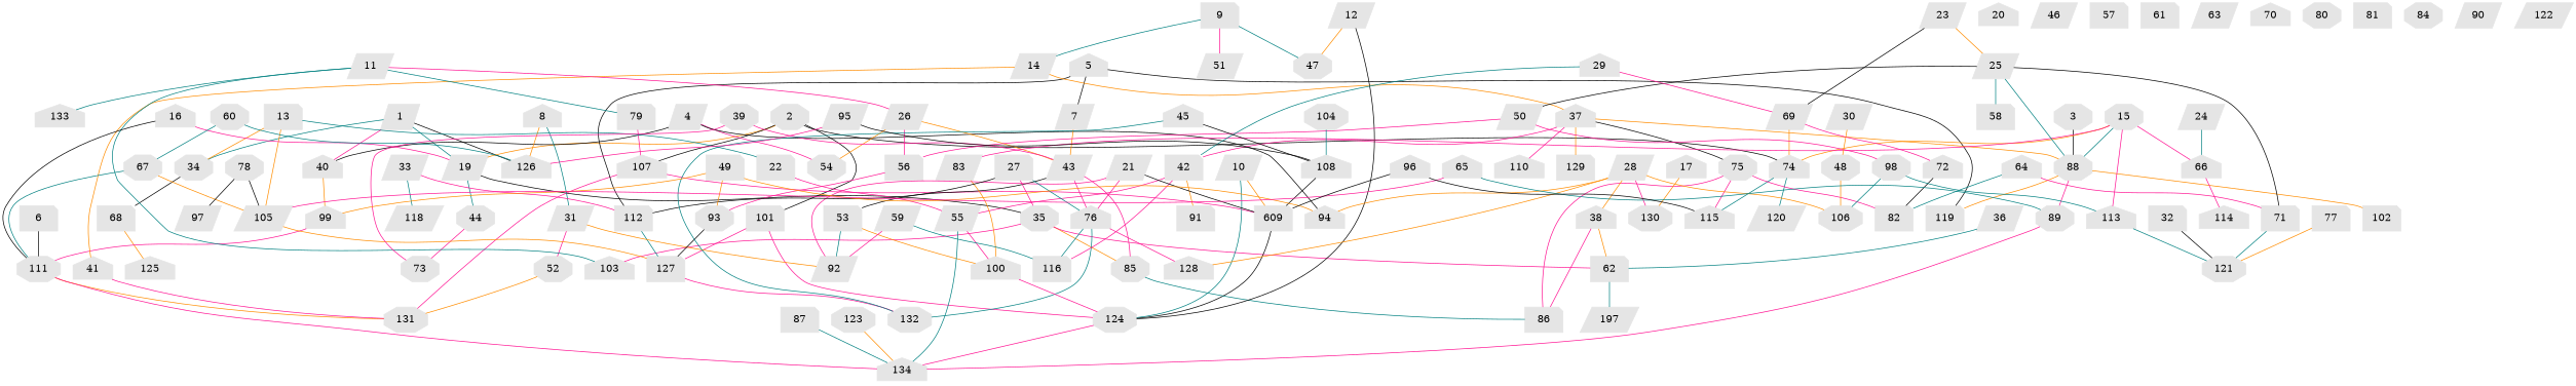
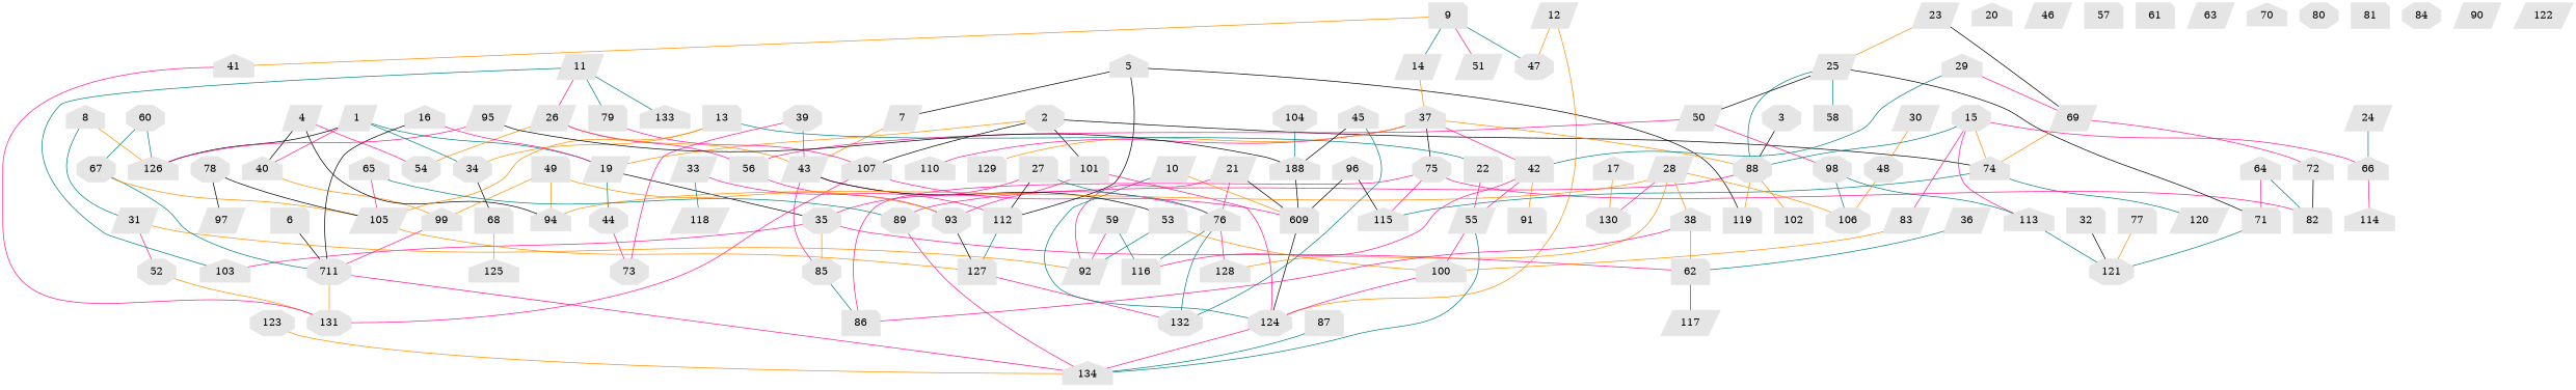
  graph {
    node [color=gray90 shape=parallelogram style=filled]
    edge [color=deeppink]
    1
    19
    34 [shape=octagon]
    40 [shape=house]
    126 [shape=house]
    35 [shape=octagon]
    44 [shape=octagon]
    68 [shape=note]
    99 [shape=house]
    2 [shape=octagon]
    74 [shape=house]
    101 [shape=note]
    107 [shape=house]
    115 [shape=house]
    120
    124 [shape=octagon]
    127 [shape=note]
    n18 [label=609 shape=note]
    131 [shape=octagon]
    3 [shape=octagon]
    88 [shape=octagon]
    119 [shape=note]
    89 [shape=octagon]
    102 [shape=note]
    4
    54 [shape=octagon]
    94 [shape=house]
    5 [shape=house]
    7
    112 [shape=note]
    43
    6 [shape=note]
-   111 [shape=octagon]
+   111 [shape=octagon label=711]
    134 [shape=house]
    76 [shape=house]
    85 [shape=octagon]
    53 [shape=note]
    8 [shape=house]
    31
    92
    52 [shape=octagon]
    9 [shape=note]
    14
    41 [shape=house]
    47 [shape=octagon]
    51
    37 [shape=house]
    10
    11
    26
    79 [shape=note]
    103 [shape=house]
    133 [shape=house]
    56 [shape=note]
    12
    13 [shape=note]
    22 [shape=note]
    105
    55
    42 [shape=note]
    75 [shape=octagon]
    110 [shape=house]
    129 [shape=note]
    15 [shape=octagon]
    66 [shape=house]
    83
    113 [shape=house]
    114 [shape=house]
    100 [shape=house]
    121 [shape=octagon]
    16 [shape=house]
    17 [shape=house]
    130 [shape=octagon]
    62 [shape=note]
    73 [shape=octagon]
    20 [shape=house]
    21
    128 [shape=house]
    116 [shape=note]
    132 [shape=octagon]
    23
    25
    69
    50
    58 [shape=note]
    71 [shape=note]
    72 [shape=house]
    24
    98 [shape=octagon]
    93 [shape=octagon]
    27 [shape=note]
    28
    38 [shape=house]
    106 [shape=octagon]
    86 [shape=note]
    29 [shape=house]
    91 [shape=note]
    48 [shape=octagon]
    30
    32 [shape=note]
    33
    118
    125 [shape=house]
-   117 [label=197]
+   117
    36
    82 [shape=note]
    39 [shape=octagon]
    45 [shape=house]
-   108 [shape=house]
+   108 [shape=house label=188]
    46
    49 [shape=note]
    57 [shape=note]
    59
    60 [shape=octagon]
    67 [shape=octagon]
    61 [shape=note]
    63
    64 [shape=house]
    65 [shape=house]
    70 [shape=house]
    77 [shape=note]
    78 [shape=octagon]
    97
    80 [shape=octagon]
    81 [shape=note]
    84 [shape=octagon]
    87 [shape=note]
    90
    95
    96 [shape=house]
    104 [shape=octagon]
    122
    123 [shape=octagon]
    1 -- 19 [color=teal]
    1 -- 34 [color=teal]
    1 -- 40
    1 -- 126 [color=black]
    19 -- 35 [color=black]
    19 -- 44 [color=teal]
    34 -- 68 [color=black]
    40 -- 99 [color=darkorange]
    35 -- 85 [color=darkorange]
    35 -- 103
    35 -- 62
    44 -- 73
    68 -- 125 [color=darkorange]
    99 -- 111
    2 -- 19 [color=darkorange]
    2 -- 74 [color=black]
    2 -- 101 [color=black]
    2 -- 107 [color=black]
    74 -- 115 [color=teal]
    74 -- 120 [color=teal]
    101 -- 124
-   101 -- 127
+   101 -- 93
    107 -- n18
    107 -- 131
    124 -- 134
    127 -- 132
    n18 -- 124 [color=black]
    3 -- 88 [color=black]
    88 -- 119 [color=darkorange]
    88 -- 89
    88 -- 102 [color=darkorange]
    89 -- 134
    4 -- 40 [color=black]
    4 -- 54
    4 -- 94 [color=black]
    5 -- 119 [color=black]
    5 -- 7 [color=black]
    5 -- 112 [color=black]
    7 -- 43 [color=darkorange]
    112 -- 127 [color=teal]
    43 -- 76
    43 -- 85
    43 -- 53 [color=black]
    6 -- 111 [color=black]
    111 -- 131 [color=darkorange]
    111 -- 134
    76 -- 128
    76 -- 116 [color=teal]
    76 -- 132 [color=teal]
    85 -- 86 [color=teal]
    53 -- 92 [color=teal]
    53 -- 100 [color=darkorange]
    8 -- 126 [color=darkorange]
    8 -- 31 [color=teal]
    31 -- 92 [color=darkorange]
    31 -- 52
    52 -- 131 [color=darkorange]
    9 -- 14 [color=teal]
-   14 -- 41 [color=darkorange]
+   9 -- 41 [color=darkorange]
    9 -- 47 [color=teal]
    9 -- 51
    14 -- 37 [color=darkorange]
    41 -- 131
    37 -- 88 [color=darkorange]
    37 -- 42
    37 -- 75 [color=black]
    37 -- 110
    37 -- 129 [color=darkorange]
    10 -- 124 [color=teal]
    10 -- n18 [color=darkorange]
    11 -- 26
    11 -- 79 [color=teal]
    11 -- 103 [color=teal]
    11 -- 133 [color=teal]
    26 -- 54 [color=darkorange]
    26 -- 43 [color=darkorange]
    26 -- 56
    79 -- 107
    56 -- 93
-   12 -- 124 [color=black]
+   12 -- 124 [color=darkorange]
    12 -- 47 [color=darkorange]
    13 -- 34 [color=darkorange]
    13 -- 22 [color=teal]
    13 -- 105 [color=darkorange]
    22 -- 55
    105 -- 127 [color=darkorange]
    55 -- 134 [color=teal]
    55 -- 100
    42 -- 55
    42 -- 116
    42 -- 91 [color=darkorange]
    75 -- 115
    75 -- 86
    75 -- 82
    15 -- 74 [color=darkorange]
    15 -- 88 [color=teal]
    15 -- 66
    15 -- 83
    15 -- 113
    66 -- 114
    83 -- 100 [color=darkorange]
    113 -- 121 [color=teal]
    100 -- 124
    16 -- 19
    16 -- 111 [color=black]
    17 -- 130 [color=darkorange]
    62 -- 117 [color=teal]
    21 -- n18 [color=black]
    21 -- 76
    21 -- 92
    23 -- 25 [color=darkorange]
    23 -- 69 [color=black]
    25 -- 88 [color=teal]
    25 -- 50 [color=black]
    25 -- 58 [color=teal]
    25 -- 71 [color=black]
    69 -- 74 [color=darkorange]
    69 -- 72
    50 -- 56
    50 -- 98
    71 -- 121 [color=teal]
    72 -- 82 [color=black]
    24 -- 66 [color=teal]
    98 -- 113 [color=teal]
    98 -- 106 [color=teal]
    93 -- 127 [color=black]
    27 -- 35
    27 -- 112 [color=black]
    27 -- 76 [color=teal]
    28 -- 94 [color=darkorange]
    28 -- 130
    28 -- 128 [color=darkorange]
    28 -- 38 [color=darkorange]
    28 -- 106 [color=darkorange]
    38 -- 62 [color=darkorange]
    38 -- 86
    29 -- 42 [color=teal]
    29 -- 69
    48 -- 106 [color=darkorange]
    30 -- 48 [color=darkorange]
    32 -- 121 [color=black]
    33 -- 112
    33 -- 118 [color=teal]
    36 -- 62 [color=teal]
    39 -- 43
    39 -- 73
    45 -- 132 [color=teal]
    45 -- 108 [color=black]
    108 -- n18 [color=black]
    49 -- 99 [color=darkorange]
    49 -- 94 [color=darkorange]
    49 -- 93 [color=darkorange]
    59 -- 92
    59 -- 116 [color=teal]
    60 -- 126 [color=teal]
    60 -- 67 [color=teal]
    67 -- 111 [color=teal]
    67 -- 105 [color=darkorange]
    64 -- 71
    64 -- 82 [color=teal]
    65 -- 89 [color=teal]
    65 -- 105
    77 -- 121 [color=darkorange]
    78 -- 105 [color=black]
    78 -- 97 [color=black]
    87 -- 134 [color=teal]
    95 -- 126
    95 -- 108 [color=black]
    96 -- 115 [color=black]
    96 -- n18 [color=black]
    104 -- 108 [color=teal]
    123 -- 134 [color=darkorange]
  }
